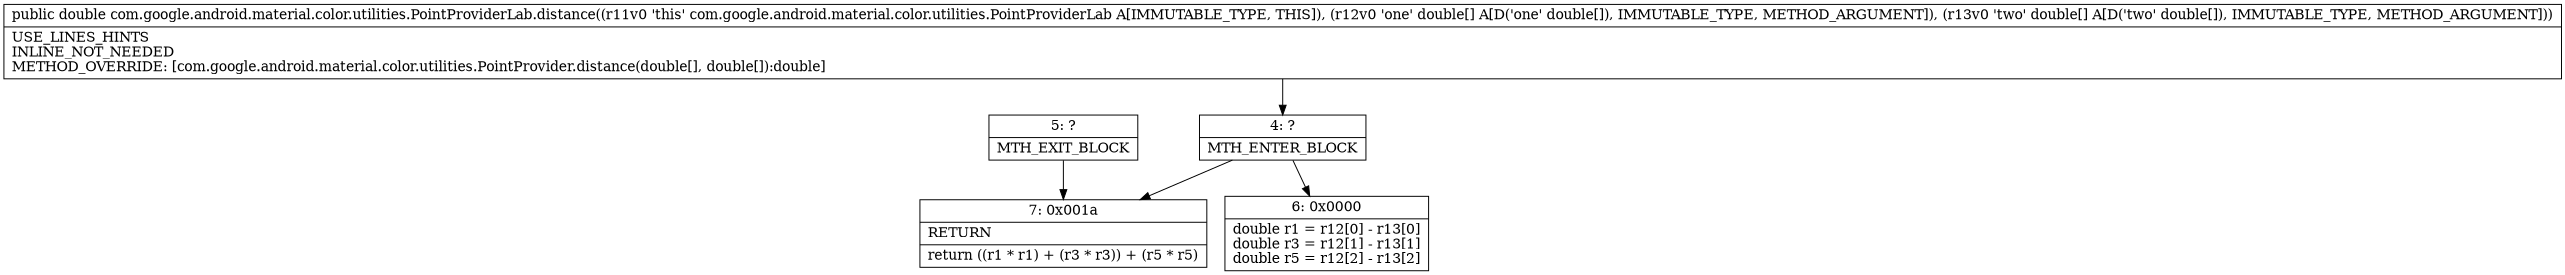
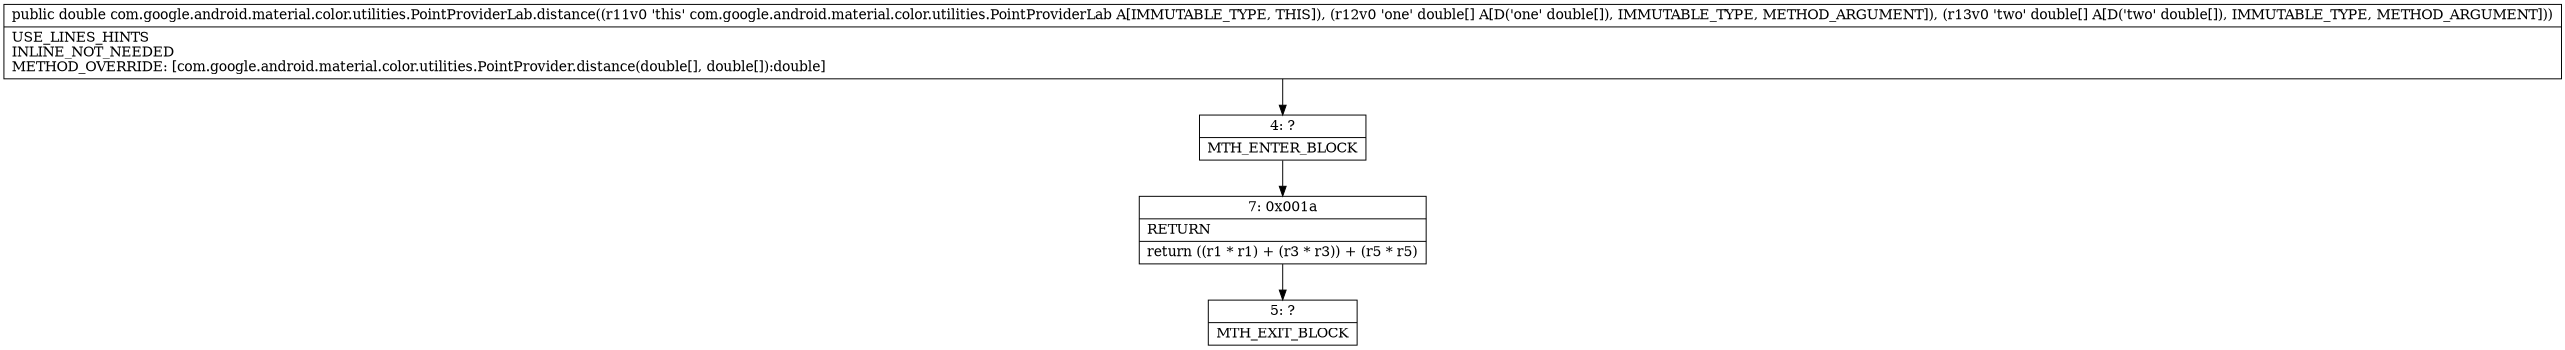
  digraph {
    node [shape=record]
    n1 [label="{4\:\ ?|MTH_ENTER_BLOCK\l}"]
-   n2 [label="{6\:\ 0x0000|double r1 = r12[0] \- r13[0]\ldouble r3 = r12[1] \- r13[1]\ldouble r5 = r12[2] \- r13[2]\l}"]
    n3 [label="{7\:\ 0x001a|RETURN\l|return ((r1 * r1) + (r3 * r3)) + (r5 * r5)\l}"]
    n4 [label="{5\:\ ?|MTH_EXIT_BLOCK\l}"]
    n5 [label="{public double com.google.android.material.color.utilities.PointProviderLab.distance((r11v0 'this' com.google.android.material.color.utilities.PointProviderLab A[IMMUTABLE_TYPE, THIS]), (r12v0 'one' double[] A[D('one' double[]), IMMUTABLE_TYPE, METHOD_ARGUMENT]), (r13v0 'two' double[] A[D('two' double[]), IMMUTABLE_TYPE, METHOD_ARGUMENT]))  | USE_LINES_HINTS\lINLINE_NOT_NEEDED\lMETHOD_OVERRIDE: [com.google.android.material.color.utilities.PointProvider.distance(double[], double[]):double]\l}"]
-   n1 -> n2
    n1 -> n3
-   n4 -> n3
+   n3 -> n4
    n5 -> n1
  }
